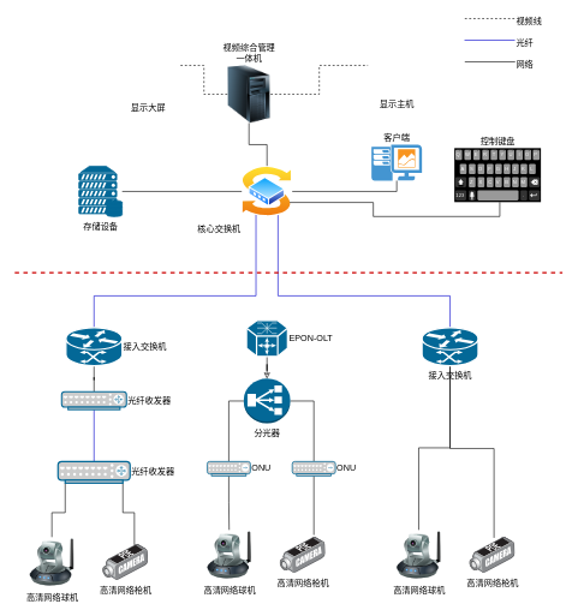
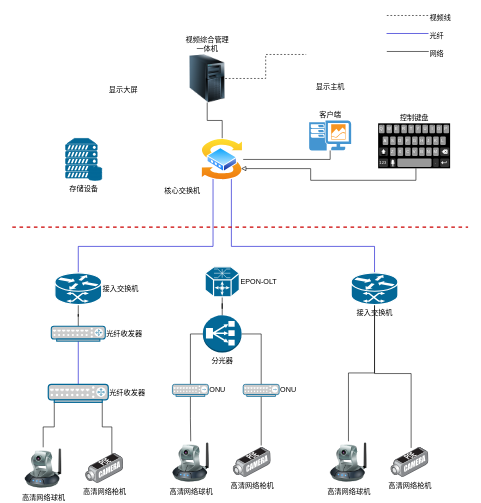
  <mxCell id="0" />
  <mxCell id="1" parent="0" />
- <mxCell id="2" style="edgeStyle=orthogonalEdgeStyle;rounded=0;orthogonalLoop=1;jettySize=auto;html=1;entryX=0;entryY=0.5;entryDx=0;entryDy=0;endArrow=none;endFill=0;dashed=1;" edge="1" parent="1" source="3" target="7"><mxGeometry relative="1" as="geometry" /></mxCell>
  <mxCell id="3" value="显示大屏" style="shape=image;html=1;verticalAlign=top;verticalLabelPosition=bottom;labelBackgroundColor=#ffffff;imageAspect=0;aspect=fixed;image=https://cdn2.iconfinder.com/data/icons/whcompare-servers-web-hosting/50/website-builder-128.png" vertex="1" parent="1"><mxGeometry x="160" y="45" width="90" height="90" as="geometry" /></mxCell>
  <mxCell id="4" value="显示主机" style="shape=image;html=1;verticalAlign=top;verticalLabelPosition=bottom;labelBackgroundColor=#ffffff;imageAspect=0;aspect=fixed;image=https://cdn4.iconfinder.com/data/icons/desktop-app-free/32/Desktop_Desktop_App_PC_Monitor_CPU-128.png" vertex="1" parent="1"><mxGeometry x="510" y="50" width="80" height="80" as="geometry" /></mxCell>
  <mxCell id="5" style="edgeStyle=orthogonalEdgeStyle;rounded=0;orthogonalLoop=1;jettySize=auto;html=1;entryX=0;entryY=0.5;entryDx=0;entryDy=0;dashed=1;endArrow=none;endFill=0;" edge="1" parent="1" source="7" target="4"><mxGeometry relative="1" as="geometry" /></mxCell>
  <mxCell id="6" style="edgeStyle=orthogonalEdgeStyle;rounded=0;orthogonalLoop=1;jettySize=auto;html=1;entryX=0.5;entryY=0;entryDx=0;entryDy=0;endArrow=none;endFill=0;" edge="1" parent="1" source="7" target="10"><mxGeometry relative="1" as="geometry" /></mxCell>
  <mxCell id="7" value="视频综合管理&lt;br&gt;一体机" style="image;html=1;image=img/lib/clip_art/computers/Server_Tower_128x128.png;verticalAlign=bottom;labelPosition=center;verticalLabelPosition=top;align=center;" vertex="1" parent="1"><mxGeometry x="315" y="90" width="60" height="80" as="geometry" /></mxCell>
  <mxCell id="8" style="edgeStyle=orthogonalEdgeStyle;rounded=0;orthogonalLoop=1;jettySize=auto;html=1;entryX=0.5;entryY=0;entryDx=0;entryDy=0;entryPerimeter=0;endArrow=none;endFill=0;exitX=0.25;exitY=1;exitDx=0;exitDy=0;strokeColor=#0000CC;" edge="1" parent="1" source="10" target="20"><mxGeometry relative="1" as="geometry"><Array as="points"><mxPoint x="355" y="410" /><mxPoint x="130" y="410" /></Array></mxGeometry></mxCell>
  <mxCell id="9" style="edgeStyle=orthogonalEdgeStyle;rounded=0;orthogonalLoop=1;jettySize=auto;html=1;entryX=0.5;entryY=0;entryDx=0;entryDy=0;entryPerimeter=0;endArrow=none;endFill=0;exitX=0.75;exitY=1;exitDx=0;exitDy=0;strokeColor=#0000CC;" edge="1" parent="1" source="10" target="23"><mxGeometry relative="1" as="geometry"><Array as="points"><mxPoint x="385" y="410" /><mxPoint x="624" y="410" /></Array></mxGeometry></mxCell>
  <mxCell id="10" value="核心交换机" style="aspect=fixed;perimeter=ellipsePerimeter;html=1;align=right;shadow=0;dashed=0;spacingTop=3;image;image=img/lib/active_directory/switch.svg;labelPosition=left;verticalLabelPosition=bottom;verticalAlign=top;" vertex="1" parent="1"><mxGeometry x="335" y="230" width="70" height="70" as="geometry" /></mxCell>
  <mxCell id="11" style="edgeStyle=orthogonalEdgeStyle;rounded=0;orthogonalLoop=1;jettySize=auto;html=1;endArrow=none;endFill=0;" edge="1" parent="1" source="12"><mxGeometry relative="1" as="geometry"><mxPoint x="405" y="265" as="targetPoint" /><Array as="points"><mxPoint x="550" y="265" /></Array></mxGeometry></mxCell>
  <mxCell id="12" value="客户端" style="shadow=0;dashed=0;html=1;strokeColor=none;fillColor=#4495D1;labelPosition=center;verticalLabelPosition=top;verticalAlign=bottom;align=center;outlineConnect=0;shape=mxgraph.veeam.one_client;" vertex="1" parent="1"><mxGeometry x="515" y="200" width="70" height="50" as="geometry" /></mxCell>
- <mxCell id="13" style="edgeStyle=orthogonalEdgeStyle;rounded=0;orthogonalLoop=1;jettySize=auto;html=1;entryX=1;entryY=0.75;entryDx=0;entryDy=0;endArrow=none;endFill=0;exitX=0.525;exitY=1;exitDx=0;exitDy=0;exitPerimeter=0;" edge="1" parent="1" source="14" target="10"><mxGeometry relative="1" as="geometry" /></mxCell>
+ <mxCell id="13" style="edgeStyle=orthogonalEdgeStyle;rounded=0;orthogonalLoop=1;jettySize=auto;html=1;entryX=1;entryY=0.75;entryDx=0;entryDy=0;endArrow=block;endFill=0;exitX=0.525;exitY=1;exitDx=0;exitDy=0;exitPerimeter=0;" edge="1" parent="1" source="14" target="10"><mxGeometry relative="1" as="geometry" /></mxCell>
  <mxCell id="14" value="控制键盘" style="verticalLabelPosition=top;verticalAlign=bottom;html=1;shadow=0;dashed=0;strokeWidth=1;shape=mxgraph.android.keyboard;labelPosition=center;align=center;" vertex="1" parent="1"><mxGeometry x="630" y="204.8" width="120" height="75" as="geometry" /></mxCell>
- <mxCell id="15" style="edgeStyle=orthogonalEdgeStyle;rounded=0;orthogonalLoop=1;jettySize=auto;html=1;entryX=0;entryY=0.5;entryDx=0;entryDy=0;endArrow=none;endFill=0;" edge="1" parent="1" source="16" target="10"><mxGeometry relative="1" as="geometry" /></mxCell>
  <mxCell id="16" value="存储设备" style="verticalAlign=top;verticalLabelPosition=bottom;labelPosition=center;align=center;html=1;outlineConnect=0;gradientDirection=north;strokeWidth=2;shape=mxgraph.networks.server_storage;strokeColor=#036897;fillColor=#036897;" vertex="1" parent="1"><mxGeometry x="109" y="230" width="60" height="70" as="geometry" /></mxCell>
- <mxCell id="17" style="edgeStyle=orthogonalEdgeStyle;rounded=0;orthogonalLoop=1;jettySize=auto;html=1;entryX=0.5;entryY=0;entryDx=0;entryDy=0;entryPerimeter=0;endArrow=classic;endFill=0;fontColor=#000000;" edge="1" parent="1" source="18" target="31"><mxGeometry relative="1" as="geometry" /></mxCell>
+ <mxCell id="17" style="edgeStyle=orthogonalEdgeStyle;rounded=0;orthogonalLoop=1;jettySize=auto;html=1;entryX=0.5;entryY=0;entryDx=0;entryDy=0;entryPerimeter=0;endArrow=none;endFill=0;fontColor=#000000;" edge="1" parent="1" source="18" target="31"><mxGeometry relative="1" as="geometry" /></mxCell>
  <mxCell id="18" value="EPON-OLT" style="shape=mxgraph.cisco.routers.optical_services_router;html=1;pointerEvents=1;dashed=0;strokeColor=#ffffff;strokeWidth=2;verticalLabelPosition=middle;verticalAlign=middle;align=left;outlineConnect=0;fillColor=#036897;labelPosition=right;" vertex="1" parent="1"><mxGeometry x="341.5" y="444" width="57" height="50" as="geometry" /></mxCell>
  <mxCell id="19" style="edgeStyle=orthogonalEdgeStyle;rounded=0;orthogonalLoop=1;jettySize=auto;html=1;entryX=0.5;entryY=0;entryDx=0;entryDy=0;entryPerimeter=0;endArrow=none;endFill=0;fontColor=#000000;" edge="1" parent="1" source="20" target="25"><mxGeometry relative="1" as="geometry" /></mxCell>
  <mxCell id="20" value="接入交换机" style="shape=mxgraph.cisco.routers.atm_router;html=1;pointerEvents=1;dashed=0;strokeColor=#ffffff;strokeWidth=2;verticalLabelPosition=middle;verticalAlign=middle;align=left;outlineConnect=0;fillColor=#036897;labelPosition=right;" vertex="1" parent="1"><mxGeometry x="91" y="454" width="78" height="53" as="geometry" /></mxCell>
  <mxCell id="21" style="edgeStyle=orthogonalEdgeStyle;rounded=0;orthogonalLoop=1;jettySize=auto;html=1;entryX=0.5;entryY=0;entryDx=0;entryDy=0;endArrow=none;endFill=0;fontColor=#000000;" edge="1" parent="1" source="23" target="43"><mxGeometry relative="1" as="geometry" /></mxCell>
  <mxCell id="22" style="edgeStyle=orthogonalEdgeStyle;rounded=0;orthogonalLoop=1;jettySize=auto;html=1;entryX=0.536;entryY=0.02;entryDx=0;entryDy=0;entryPerimeter=0;endArrow=none;endFill=0;fontColor=#000000;" edge="1" parent="1" source="23" target="44"><mxGeometry relative="1" as="geometry"><Array as="points"><mxPoint x="624" y="622" /><mxPoint x="685" y="622" /></Array></mxGeometry></mxCell>
  <mxCell id="23" value="接入交换机" style="shape=mxgraph.cisco.routers.atm_router;html=1;pointerEvents=1;dashed=0;fillColor=#036897;strokeColor=#ffffff;strokeWidth=2;verticalLabelPosition=bottom;verticalAlign=top;align=center;outlineConnect=0;" vertex="1" parent="1"><mxGeometry x="585" y="454" width="78" height="53" as="geometry" /></mxCell>
  <mxCell id="24" style="edgeStyle=orthogonalEdgeStyle;rounded=0;orthogonalLoop=1;jettySize=auto;html=1;entryX=0.5;entryY=0;entryDx=0;entryDy=0;entryPerimeter=0;endArrow=none;endFill=0;fontColor=#000000;strokeColor=#0000CC;" edge="1" parent="1" source="25" target="28"><mxGeometry relative="1" as="geometry" /></mxCell>
  <mxCell id="25" value="光纤收发器" style="verticalAlign=middle;verticalLabelPosition=middle;labelPosition=right;align=left;html=1;outlineConnect=0;fillColor=#CCCCCC;gradientColor=none;gradientDirection=north;strokeWidth=2;shape=mxgraph.networks.router;strokeColor=#036897;" vertex="1" parent="1"><mxGeometry x="85" y="543" width="90" height="25" as="geometry" /></mxCell>
  <mxCell id="26" style="edgeStyle=orthogonalEdgeStyle;rounded=0;orthogonalLoop=1;jettySize=auto;html=1;entryX=0.5;entryY=0;entryDx=0;entryDy=0;endArrow=none;endFill=0;fontColor=#000000;exitX=0.1;exitY=1;exitDx=0;exitDy=0;exitPerimeter=0;" edge="1" parent="1" source="28" target="35"><mxGeometry relative="1" as="geometry"><Array as="points"><mxPoint x="90" y="711" /><mxPoint x="72" y="711" /></Array></mxGeometry></mxCell>
  <mxCell id="27" style="edgeStyle=orthogonalEdgeStyle;rounded=0;orthogonalLoop=1;jettySize=auto;html=1;endArrow=none;endFill=0;fontColor=#000000;entryX=0.694;entryY=0.02;entryDx=0;entryDy=0;entryPerimeter=0;exitX=0.9;exitY=1;exitDx=0;exitDy=0;exitPerimeter=0;" edge="1" parent="1" source="28" target="36"><mxGeometry relative="1" as="geometry"><mxPoint x="250" y="731" as="targetPoint" /><Array as="points"><mxPoint x="170" y="711" /><mxPoint x="186" y="711" /></Array></mxGeometry></mxCell>
  <mxCell id="28" value="光纤收发器" style="verticalAlign=middle;verticalLabelPosition=middle;labelPosition=right;align=left;html=1;outlineConnect=0;fillColor=#CCCCCC;gradientColor=none;gradientDirection=north;strokeWidth=2;shape=mxgraph.networks.router;strokeColor=#036897;" vertex="1" parent="1"><mxGeometry x="80" y="640" width="100" height="30" as="geometry" /></mxCell>
  <mxCell id="29" style="edgeStyle=orthogonalEdgeStyle;rounded=0;orthogonalLoop=1;jettySize=auto;html=1;entryX=0.5;entryY=0;entryDx=0;entryDy=0;entryPerimeter=0;endArrow=none;endFill=0;fontColor=#000000;exitX=0;exitY=0.5;exitDx=0;exitDy=0;exitPerimeter=0;" edge="1" parent="1" source="31" target="41"><mxGeometry relative="1" as="geometry" /></mxCell>
  <mxCell id="30" style="edgeStyle=orthogonalEdgeStyle;rounded=0;orthogonalLoop=1;jettySize=auto;html=1;entryX=0.5;entryY=0;entryDx=0;entryDy=0;entryPerimeter=0;endArrow=none;endFill=0;fontColor=#000000;" edge="1" parent="1" source="31" target="33"><mxGeometry relative="1" as="geometry" /></mxCell>
  <mxCell id="31" value="分光器" style="outlineConnect=0;dashed=0;verticalLabelPosition=bottom;verticalAlign=top;align=center;html=1;shape=mxgraph.aws3.classic_load_balancer;gradientColor=none;strokeColor=#616161;fillColor=#036897;" vertex="1" parent="1"><mxGeometry x="337.75" y="525" width="64.5" height="62" as="geometry" /></mxCell>
  <mxCell id="32" style="edgeStyle=orthogonalEdgeStyle;rounded=0;orthogonalLoop=1;jettySize=auto;html=1;entryX=0.741;entryY=-0.06;entryDx=0;entryDy=0;entryPerimeter=0;endArrow=none;endFill=0;fontColor=#000000;" edge="1" parent="1" source="33" target="39"><mxGeometry relative="1" as="geometry" /></mxCell>
  <mxCell id="33" value="ONU" style="verticalAlign=middle;verticalLabelPosition=middle;labelPosition=right;align=left;html=1;outlineConnect=0;fillColor=#CCCCCC;gradientColor=none;gradientDirection=north;strokeWidth=2;shape=mxgraph.networks.hub;strokeColor=#036897;" vertex="1" parent="1"><mxGeometry x="405" y="640" width="60" height="20" as="geometry" /></mxCell>
  <mxCell id="34" value="" style="group" vertex="1" connectable="0" parent="1"><mxGeometry x="41" y="745" width="164.43" height="70" as="geometry" /></mxCell>
  <mxCell id="35" value="高清网络球机" style="image;html=1;image=img/lib/clip_art/networking/Ip_Camera_128x128.png;strokeColor=#616161;gradientColor=none;" vertex="1" parent="34"><mxGeometry width="61" height="70" as="geometry" /></mxCell>
  <mxCell id="36" value="高清网络枪机" style="points=[];aspect=fixed;html=1;align=center;shadow=0;dashed=0;image;image=img/lib/allied_telesis/security/POE_DVS_Camera.svg;strokeColor=#616161;gradientColor=none;" vertex="1" parent="34"><mxGeometry x="101" y="10" width="63.43" height="50" as="geometry" /></mxCell>
  <mxCell id="37" value="" style="group" vertex="1" connectable="0" parent="1"><mxGeometry x="287" y="735" width="164.43" height="70" as="geometry" /></mxCell>
  <mxCell id="38" value="高清网络球机" style="image;html=1;image=img/lib/clip_art/networking/Ip_Camera_128x128.png;strokeColor=#616161;gradientColor=none;" vertex="1" parent="37"><mxGeometry width="61" height="70" as="geometry" /></mxCell>
  <mxCell id="39" value="高清网络枪机" style="points=[];aspect=fixed;html=1;align=center;shadow=0;dashed=0;image;image=img/lib/allied_telesis/security/POE_DVS_Camera.svg;strokeColor=#616161;gradientColor=none;" vertex="1" parent="37"><mxGeometry x="101" y="10" width="63.43" height="50" as="geometry" /></mxCell>
  <mxCell id="40" style="edgeStyle=orthogonalEdgeStyle;rounded=0;orthogonalLoop=1;jettySize=auto;html=1;entryX=0.5;entryY=0;entryDx=0;entryDy=0;endArrow=none;endFill=0;fontColor=#000000;" edge="1" parent="1" source="41" target="38"><mxGeometry relative="1" as="geometry" /></mxCell>
  <mxCell id="41" value="ONU" style="verticalAlign=middle;verticalLabelPosition=middle;labelPosition=right;align=left;html=1;outlineConnect=0;fillColor=#CCCCCC;gradientColor=none;gradientDirection=north;strokeWidth=2;shape=mxgraph.networks.hub;strokeColor=#036897;" vertex="1" parent="1"><mxGeometry x="287" y="640" width="60" height="20" as="geometry" /></mxCell>
  <mxCell id="42" value="" style="group" vertex="1" connectable="0" parent="1"><mxGeometry x="550" y="735" width="164.43" height="70" as="geometry" /></mxCell>
  <mxCell id="43" value="高清网络球机" style="image;html=1;image=img/lib/clip_art/networking/Ip_Camera_128x128.png;strokeColor=#616161;gradientColor=none;" vertex="1" parent="42"><mxGeometry width="61" height="70" as="geometry" /></mxCell>
  <mxCell id="44" value="高清网络枪机" style="points=[];aspect=fixed;html=1;align=center;shadow=0;dashed=0;image;image=img/lib/allied_telesis/security/POE_DVS_Camera.svg;strokeColor=#616161;gradientColor=none;" vertex="1" parent="42"><mxGeometry x="101" y="10" width="63.43" height="50" as="geometry" /></mxCell>
  <mxCell id="45" value="" style="line;strokeWidth=2;html=1;fillColor=#036897;gradientColor=none;fontColor=#000000;dashed=1;strokeColor=#CC0000;" vertex="1" parent="1"><mxGeometry x="20" y="373" width="760" height="10" as="geometry" /></mxCell>
  <mxCell id="46" value="视频线" style="line;strokeWidth=1;html=1;dashed=1;fillColor=#036897;gradientColor=none;fontColor=#000000;labelPosition=right;verticalLabelPosition=middle;align=left;verticalAlign=middle;" vertex="1" parent="1"><mxGeometry x="644.43" y="20" width="70" height="10" as="geometry" /></mxCell>
  <mxCell id="47" value="光纤" style="line;strokeWidth=1;html=1;fillColor=#036897;gradientColor=none;fontColor=#000000;labelPosition=right;verticalLabelPosition=middle;align=left;verticalAlign=middle;strokeColor=#0000CC;" vertex="1" parent="1"><mxGeometry x="644" y="50" width="70" height="10" as="geometry" /></mxCell>
  <mxCell id="48" value="网络" style="line;strokeWidth=1;html=1;fillColor=#036897;gradientColor=none;fontColor=#000000;labelPosition=right;verticalLabelPosition=middle;align=left;verticalAlign=middle;" vertex="1" parent="1"><mxGeometry x="644.43" y="80" width="70" height="10" as="geometry" /></mxCell>
